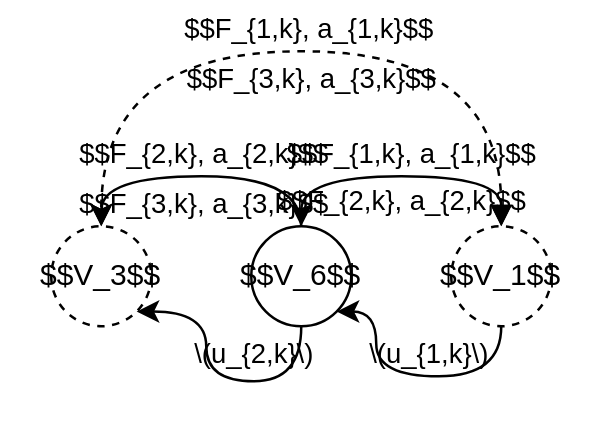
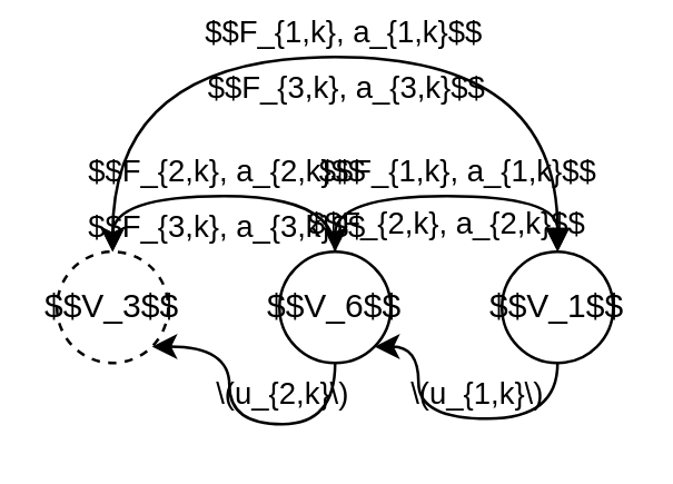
  <mxCell id="0" />
  <mxCell id="1" parent="0" />
  <mxCell id="2" value="$$V_3$$" style="ellipse;whiteSpace=wrap;html=1;aspect=fixed;dashed=1;" vertex="1" parent="1"><mxGeometry x="20" y="90" width="40" height="40" as="geometry" /></mxCell>
  <mxCell id="3" style="edgeStyle=orthogonalEdgeStyle;rounded=0;orthogonalLoop=1;jettySize=auto;html=1;exitX=0.5;exitY=0;exitDx=0;exitDy=0;entryX=0.5;entryY=0;entryDx=0;entryDy=0;curved=1;" edge="1" parent="1" source="6" target="2"><mxGeometry relative="1" as="geometry" /></mxCell>
  <mxCell id="4" value="$$F_{2,k}, a_{2,k}$$" style="edgeLabel;html=1;align=center;verticalAlign=middle;resizable=0;points=[];labelBackgroundColor=none;" vertex="1" connectable="0" parent="3"><mxGeometry x="0.106" relative="1" as="geometry"><mxPoint x="6" y="-10" as="offset" /></mxGeometry></mxCell>
  <mxCell id="5" value="$$F_{3,k}, a_{3,k}$$" style="edgeLabel;html=1;align=center;verticalAlign=middle;resizable=0;points=[];labelBackgroundColor=none;" vertex="1" connectable="0" parent="3"><mxGeometry x="0.512" y="4" relative="1" as="geometry"><mxPoint x="31" y="6" as="offset" /></mxGeometry></mxCell>
  <mxCell id="6" value="$$V_6$$" style="ellipse;whiteSpace=wrap;html=1;aspect=fixed;" vertex="1" parent="1"><mxGeometry x="100" y="90" width="40" height="40" as="geometry" /></mxCell>
  <mxCell id="7" style="edgeStyle=orthogonalEdgeStyle;rounded=0;orthogonalLoop=1;jettySize=auto;html=1;exitX=0.5;exitY=1;exitDx=0;exitDy=0;entryX=1;entryY=1;entryDx=0;entryDy=0;curved=1;fontStyle=1" edge="1" parent="1" source="11" target="6"><mxGeometry relative="1" as="geometry"><Array as="points"><mxPoint x="200" y="150" /><mxPoint x="150" y="150" /><mxPoint x="150" y="124" /></Array></mxGeometry></mxCell>
  <mxCell id="8" value="\(u_{1,k}\)" style="edgeLabel;html=1;align=center;verticalAlign=middle;resizable=0;points=[];labelBackgroundColor=none;" vertex="1" connectable="0" parent="7"><mxGeometry x="0.145" y="1" relative="1" as="geometry"><mxPoint x="14" y="-11" as="offset" /></mxGeometry></mxCell>
  <mxCell id="9" value="$$F_{2,k}, a_{2,k}$$" style="edgeStyle=orthogonalEdgeStyle;rounded=0;orthogonalLoop=1;jettySize=auto;html=1;exitX=0.5;exitY=0;exitDx=0;exitDy=0;entryX=0.5;entryY=0;entryDx=0;entryDy=0;startArrow=block;labelBackgroundColor=none;curved=1;" edge="1" parent="1" source="11" target="6"><mxGeometry x="0.0" y="10" relative="1" as="geometry"><mxPoint as="offset" /></mxGeometry></mxCell>
  <mxCell id="10" value="$$F_{1,k}, a_{1,k}$$" style="edgeLabel;html=1;align=center;verticalAlign=middle;resizable=0;points=[];labelBackgroundColor=none;" vertex="1" connectable="0" parent="9"><mxGeometry x="0.179" y="1" relative="1" as="geometry"><mxPoint x="14" y="-11" as="offset" /></mxGeometry></mxCell>
- <mxCell id="11" value="$$V_1$$" style="ellipse;whiteSpace=wrap;html=1;aspect=fixed;dashed=1;" vertex="1" parent="1"><mxGeometry x="180" y="90" width="40" height="40" as="geometry" /></mxCell>
- <mxCell id="12" style="edgeStyle=orthogonalEdgeStyle;rounded=0;orthogonalLoop=1;jettySize=auto;html=1;exitX=0.5;exitY=0;exitDx=0;exitDy=0;startArrow=block;entryX=0.5;entryY=0;entryDx=0;entryDy=0;curved=1;dashed=1;" edge="1" parent="1" source="11" target="2"><mxGeometry relative="1" as="geometry"><mxPoint x="0" y="50" as="targetPoint" /><Array as="points"><mxPoint x="200" y="20" /><mxPoint x="40" y="20" /></Array></mxGeometry></mxCell>
+ <mxCell id="11" value="$$V_1$$" style="ellipse;whiteSpace=wrap;html=1;aspect=fixed;" vertex="1" parent="1"><mxGeometry x="180" y="90" width="40" height="40" as="geometry" /></mxCell>
+ <mxCell id="12" style="edgeStyle=orthogonalEdgeStyle;rounded=0;orthogonalLoop=1;jettySize=auto;html=1;exitX=0.5;exitY=0;exitDx=0;exitDy=0;startArrow=block;entryX=0.5;entryY=0;entryDx=0;entryDy=0;curved=1;" edge="1" parent="1" source="11" target="2"><mxGeometry relative="1" as="geometry"><mxPoint x="0" y="50" as="targetPoint" /><Array as="points"><mxPoint x="200" y="20" /><mxPoint x="40" y="20" /></Array></mxGeometry></mxCell>
  <mxCell id="13" value="$$F_{1,k}, a_{1,k}$$" style="edgeLabel;html=1;align=center;verticalAlign=middle;resizable=0;points=[];labelBackgroundColor=none;" vertex="1" connectable="0" parent="12"><mxGeometry x="0.091" relative="1" as="geometry"><mxPoint x="16" y="-10" as="offset" /></mxGeometry></mxCell>
  <mxCell id="14" value="$$F_{3,k}, a_{3,k}$$" style="edgeLabel;html=1;align=center;verticalAlign=middle;resizable=0;points=[];labelBackgroundColor=none;" vertex="1" connectable="0" parent="12"><mxGeometry x="0.186" y="1" relative="1" as="geometry"><mxPoint x="31" y="9" as="offset" /></mxGeometry></mxCell>
  <mxCell id="15" style="edgeStyle=orthogonalEdgeStyle;rounded=0;orthogonalLoop=1;jettySize=auto;html=1;curved=1;entryX=1;entryY=1;entryDx=0;entryDy=0;exitX=0.5;exitY=1;exitDx=0;exitDy=0;" edge="1" parent="1" source="6" target="2"><mxGeometry relative="1" as="geometry"><mxPoint x="132" y="132" as="sourcePoint" /><mxPoint x="60.032" y="120.002" as="targetPoint" /><Array as="points"><mxPoint x="120" y="152" /><mxPoint x="82" y="152" /><mxPoint x="82" y="124" /></Array></mxGeometry></mxCell>
  <mxCell id="16" value="\(u_{2,k}\)" style="edgeLabel;html=1;align=center;verticalAlign=middle;resizable=0;points=[];labelBackgroundColor=none;" vertex="1" connectable="0" parent="15"><mxGeometry x="0.145" y="1" relative="1" as="geometry"><mxPoint x="19" y="-6" as="offset" /></mxGeometry></mxCell>
